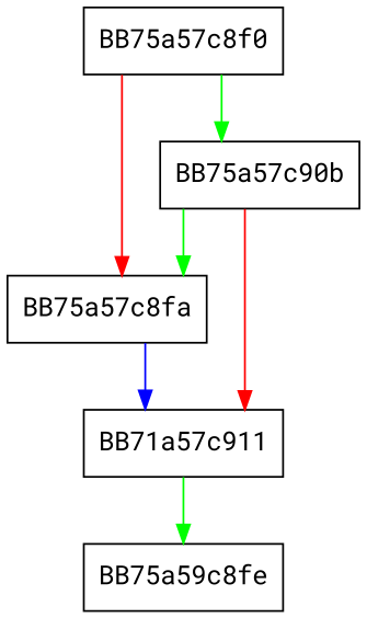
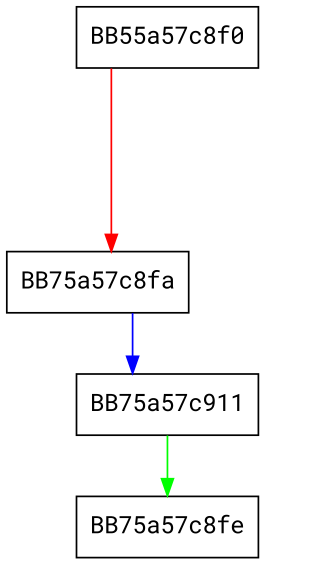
  digraph {
    fontname="Roboto Mono"
    splines=ortho
    node [fontname="Roboto Mono" shape=box]
    edge [color=green fontname="Roboto Mono"]
-   BB75a57c8f0
-   BB75a57c90b
+   BB75a57c8f0 [label=BB55a57c8f0]
    BB75a57c8fa
-   BB75a57c911 [label=BB71a57c911]
-   BB75a57c8fe [label=BB75a59c8fe]
-   BB75a57c8f0 -> BB75a57c90b
+   BB75a57c911
+   BB75a57c8fe
    BB75a57c8f0 -> BB75a57c8fa [color=red]
-   BB75a57c90b -> BB75a57c8fa
-   BB75a57c90b -> BB75a57c911 [color=red]
    BB75a57c8fa -> BB75a57c911 [color=blue]
    BB75a57c911 -> BB75a57c8fe
  }
